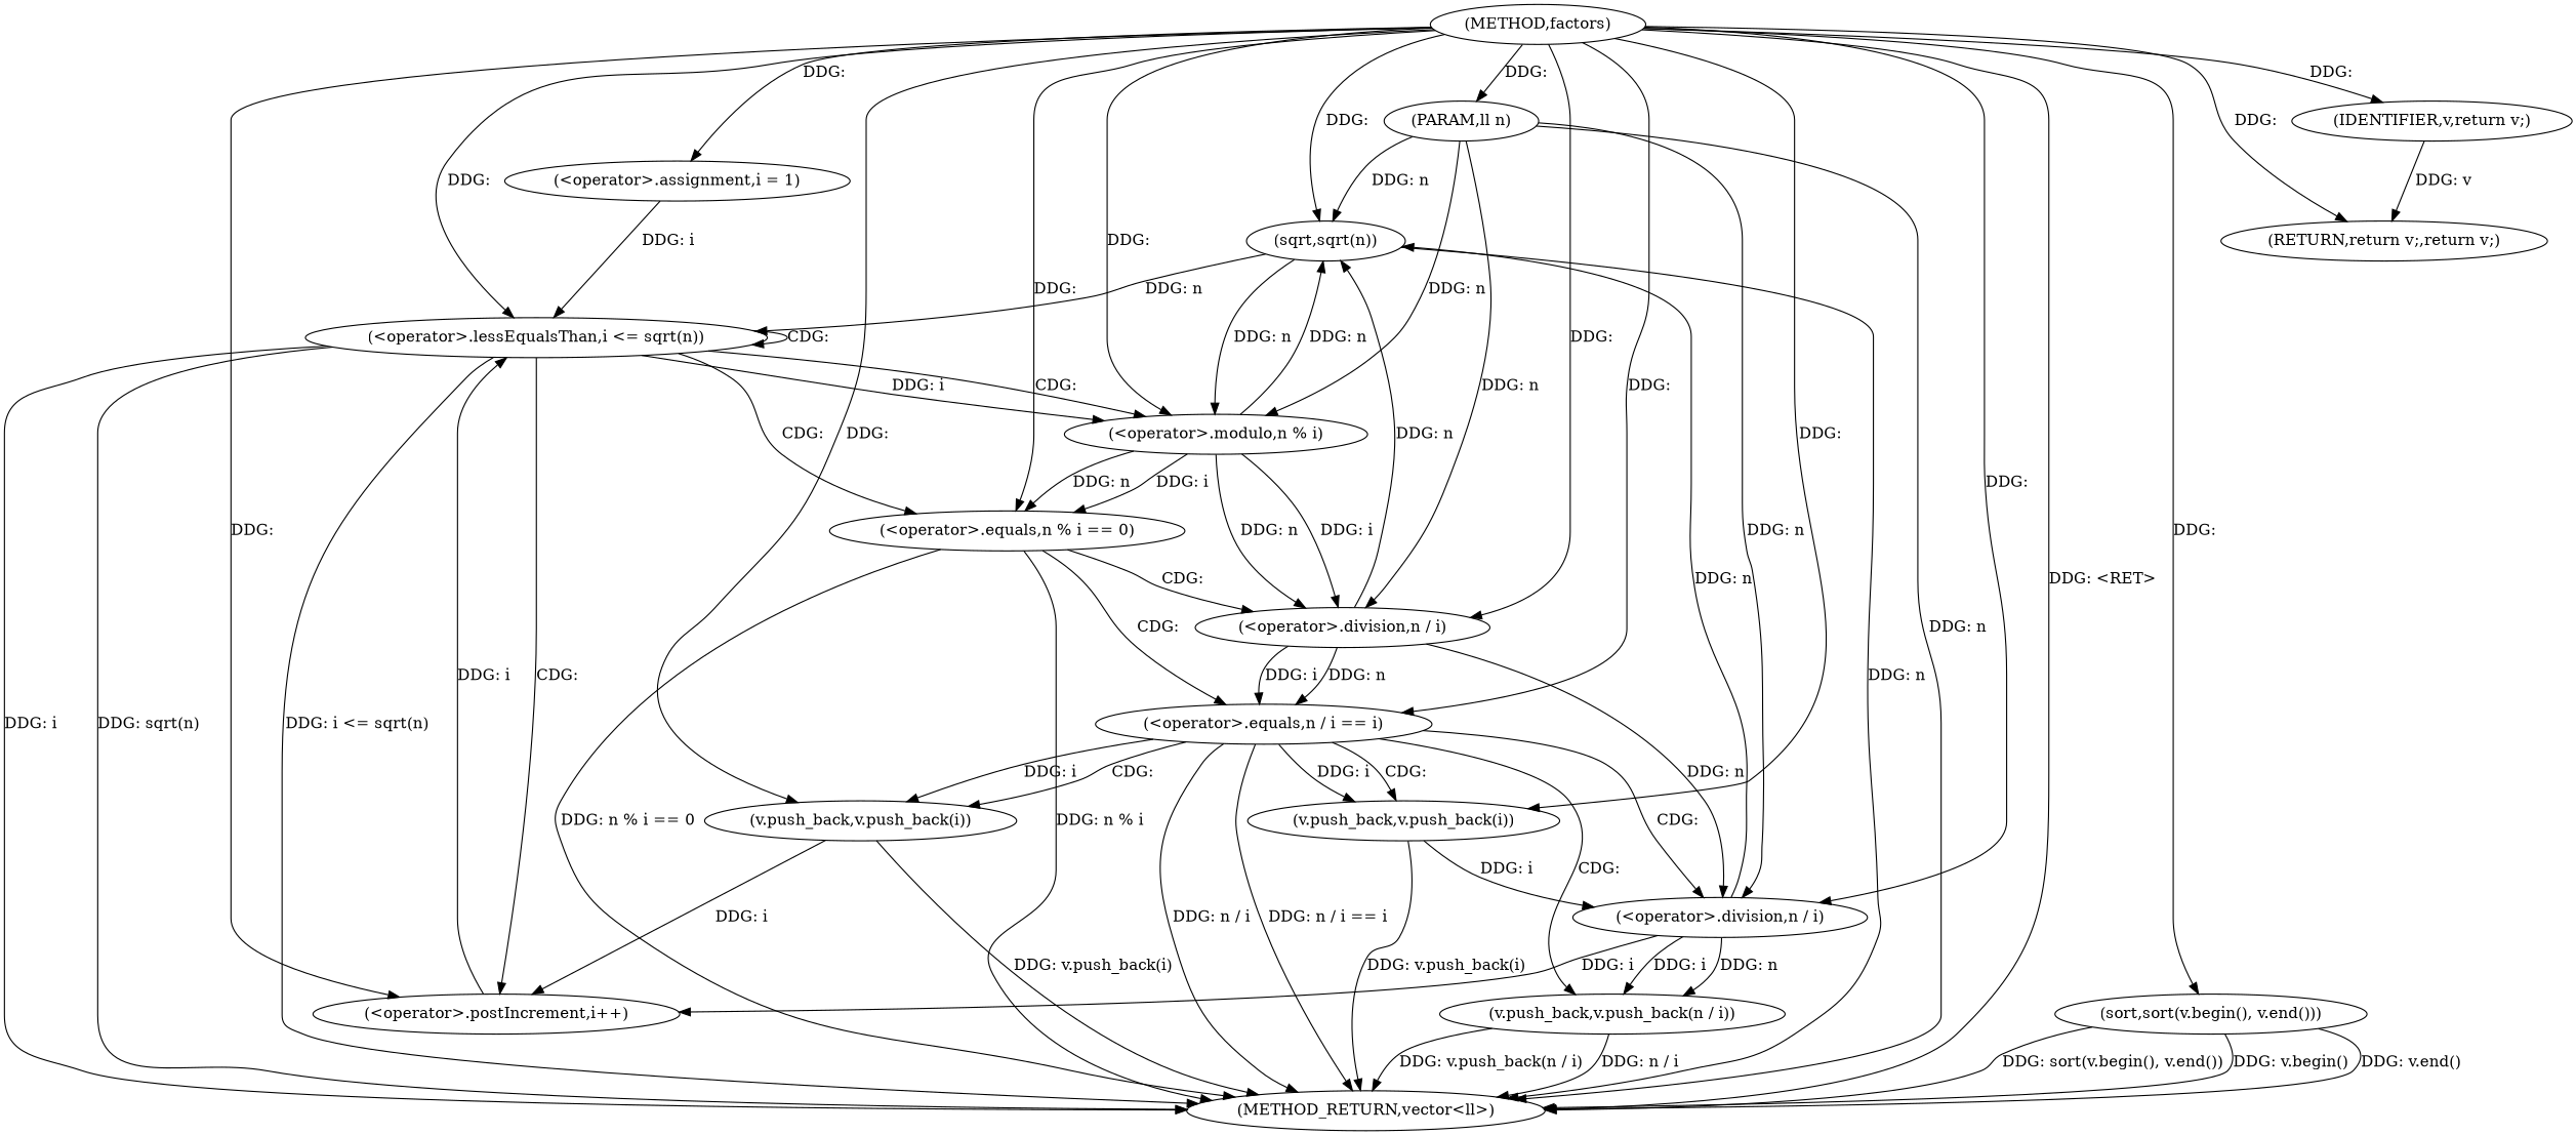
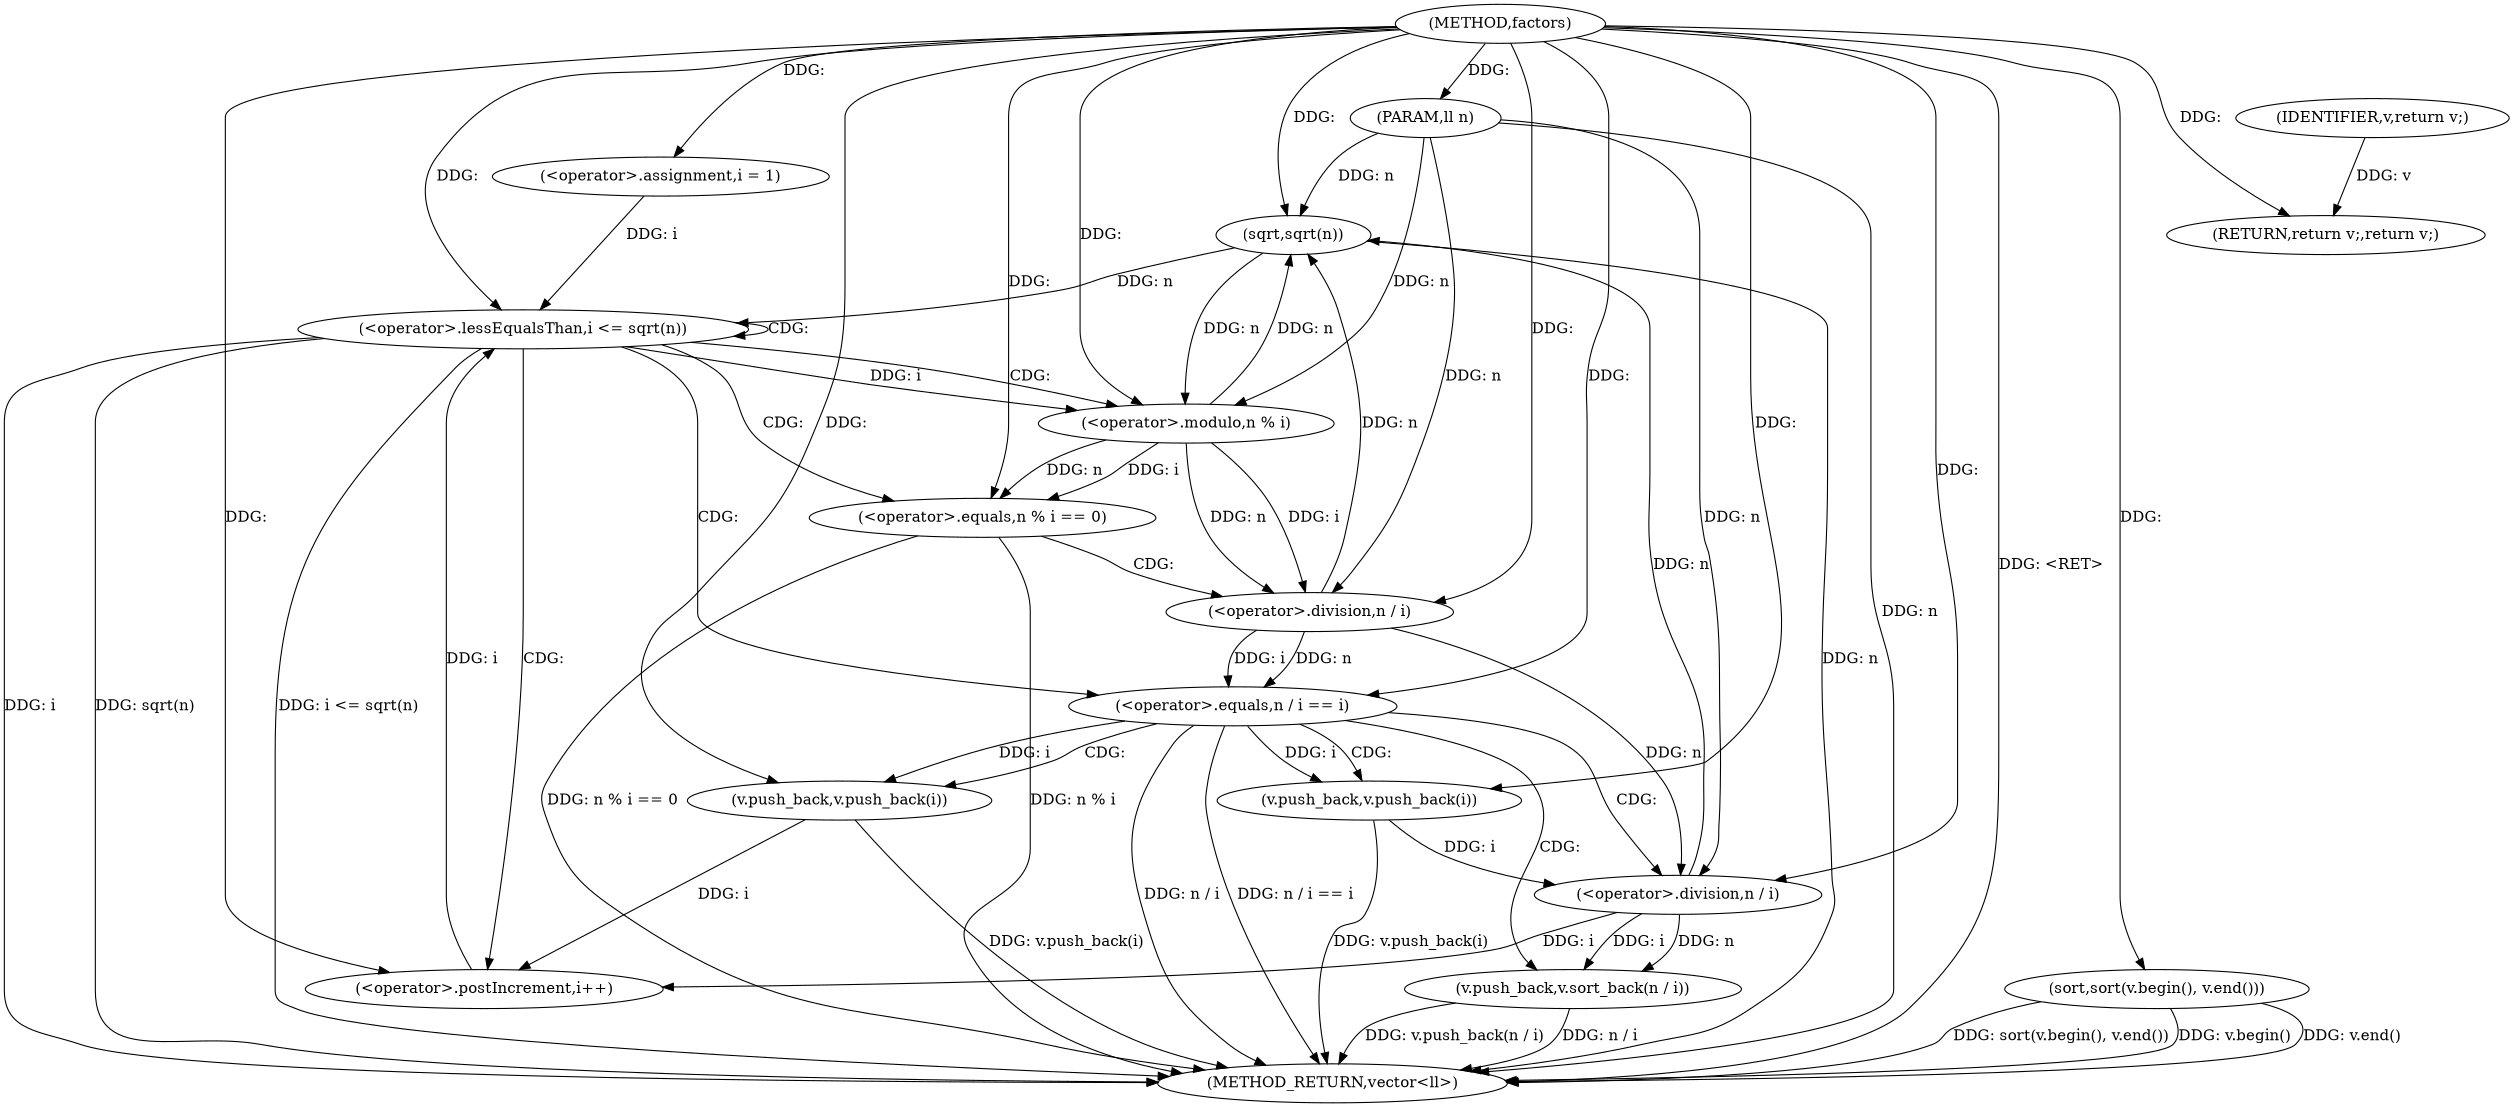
  digraph {
    n1 [label="(METHOD,factors)"]
    n2 [label="(PARAM,ll n)"]
    n3 [label="(sort,sort(v.begin(), v.end()))"]
    n4 [label="(RETURN,return v;,return v;)"]
    n5 [label="(<operator>.assignment,i = 1)"]
    n6 [label="(<operator>.lessEqualsThan,i <= sqrt(n))"]
    n7 [label="(<operator>.postIncrement,i++)"]
    n8 [label="(IDENTIFIER,v,return v;)"]
    n9 [label="(sqrt,sqrt(n))"]
    n10 [label="(<operator>.equals,n % i == 0)"]
    n11 [label="(<operator>.modulo,n % i)"]
    n12 [label="(<operator>.equals,n / i == i)"]
    n13 [label="(v.push_back,v.push_back(i))"]
    n14 [label="(<operator>.division,n / i)"]
    n15 [label="(v.push_back,v.push_back(i))"]
    n16 [label="(<operator>.division,n / i)"]
    n17 [label="(METHOD_RETURN,vector<ll>)"]
-   n18 [label="(v.push_back,v.push_back(n / i))"]
+   n18 [label="(v.push_back,v.sort_back(n / i))"]
    n1 -> n2 [label="DDG: "]
    n1 -> n3 [label="DDG: "]
    n1 -> n4 [label="DDG: "]
    n1 -> n5 [label="DDG: "]
    n1 -> n6 [label="DDG: "]
    n1 -> n7 [label="DDG: "]
-   n1 -> n8 [label="DDG: "]
    n1 -> n9 [label="DDG: "]
    n1 -> n10 [label="DDG: "]
    n1 -> n11 [label="DDG: "]
    n1 -> n12 [label="DDG: "]
    n1 -> n13 [label="DDG: "]
    n1 -> n14 [label="DDG: "]
    n1 -> n15 [label="DDG: "]
    n1 -> n16 [label="DDG: "]
    n1 -> n17 [label="DDG: <RET>"]
    n2 -> n9 [label="DDG: n"]
    n2 -> n11 [label="DDG: n"]
    n2 -> n14 [label="DDG: n"]
    n2 -> n16 [label="DDG: n"]
    n2 -> n17 [label="DDG: n"]
    n3 -> n17 [label="DDG: v.begin()"]
    n3 -> n17 [label="DDG: v.end()"]
    n3 -> n17 [label="DDG: sort(v.begin(), v.end())"]
    n5 -> n6 [label="DDG: i"]
    n6 -> n6 [label="CDG: "]
    n6 -> n7 [label="CDG: "]
    n6 -> n10 [label="CDG: "]
    n6 -> n11 [label="DDG: i"]
    n6 -> n11 [label="CDG: "]
    n6 -> n17 [label="DDG: i"]
    n6 -> n17 [label="DDG: sqrt(n)"]
    n6 -> n17 [label="DDG: i <= sqrt(n)"]
    n7 -> n6 [label="DDG: i"]
    n8 -> n4 [label="DDG: v"]
    n9 -> n6 [label="DDG: n"]
    n9 -> n11 [label="DDG: n"]
    n9 -> n17 [label="DDG: n"]
-   n10 -> n12 [label="CDG: "]
+   n6 -> n12 [label="CDG: "]
    n10 -> n14 [label="CDG: "]
    n10 -> n17 [label="DDG: n % i"]
    n10 -> n17 [label="DDG: n % i == 0"]
    n11 -> n9 [label="DDG: n"]
    n11 -> n10 [label="DDG: n"]
    n11 -> n10 [label="DDG: i"]
    n11 -> n14 [label="DDG: n"]
    n11 -> n14 [label="DDG: i"]
    n12 -> n13 [label="DDG: i"]
    n12 -> n13 [label="CDG: "]
    n12 -> n15 [label="DDG: i"]
    n12 -> n15 [label="CDG: "]
    n12 -> n16 [label="CDG: "]
    n12 -> n17 [label="DDG: n / i"]
    n12 -> n17 [label="DDG: n / i == i"]
    n12 -> n18 [label="CDG: "]
    n13 -> n7 [label="DDG: i"]
    n13 -> n17 [label="DDG: v.push_back(i)"]
    n14 -> n9 [label="DDG: n"]
    n14 -> n12 [label="DDG: i"]
    n14 -> n12 [label="DDG: n"]
    n14 -> n16 [label="DDG: n"]
    n15 -> n16 [label="DDG: i"]
    n15 -> n17 [label="DDG: v.push_back(i)"]
    n16 -> n7 [label="DDG: i"]
    n16 -> n9 [label="DDG: n"]
    n16 -> n18 [label="DDG: n"]
    n16 -> n18 [label="DDG: i"]
    n18 -> n17 [label="DDG: n / i"]
    n18 -> n17 [label="DDG: v.push_back(n / i)"]
  }
